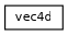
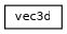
  digraph {
    rankdir=TB
-   n1 [color=black fillcolor=white fontname=Helvetica fontsize=10 height=0.2 label=vec4d shape=record style=filled width=0.4]
+   n1 [color=black fillcolor=white fontname=Helvetica fontsize=10 height=0.2 label=vec3d shape=record style=filled width=0.4]
  }
